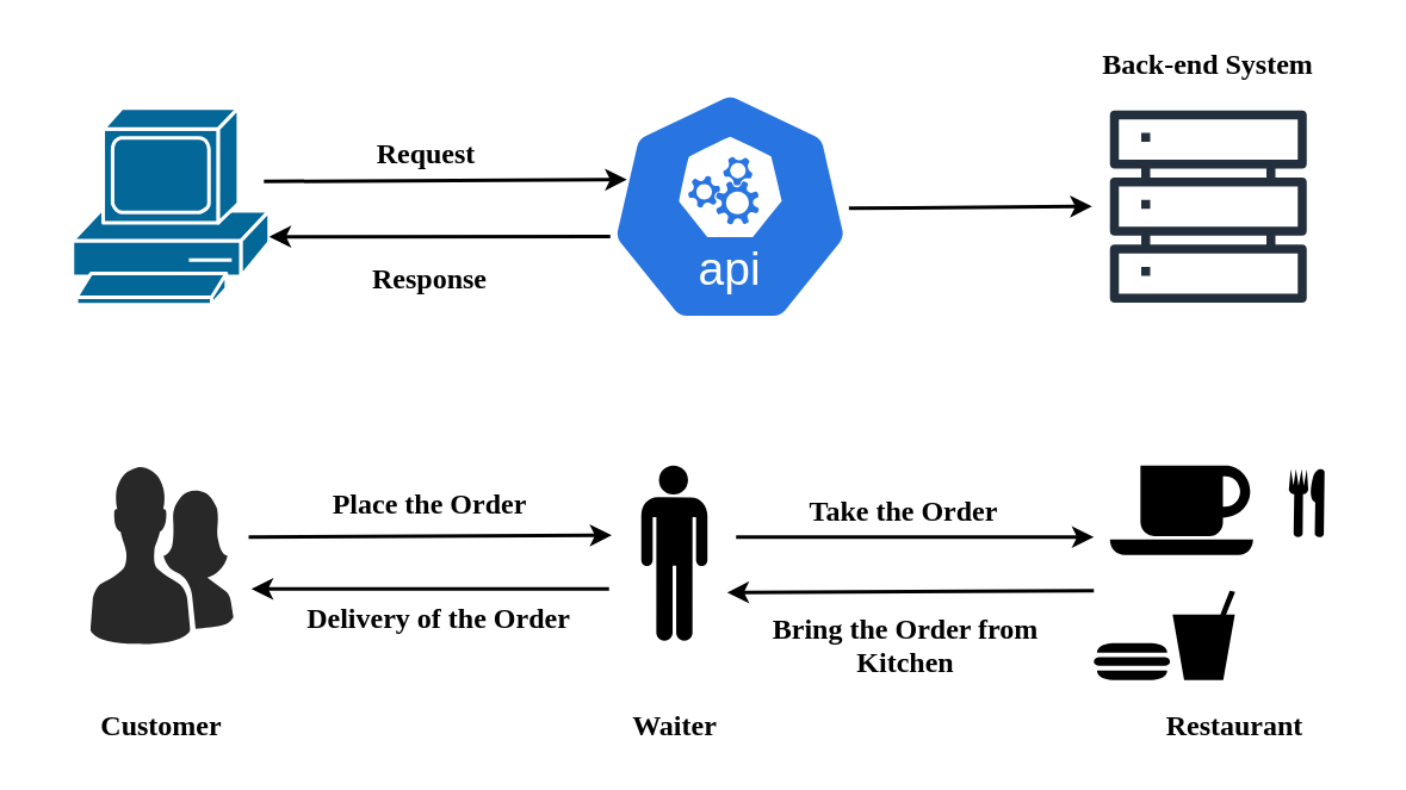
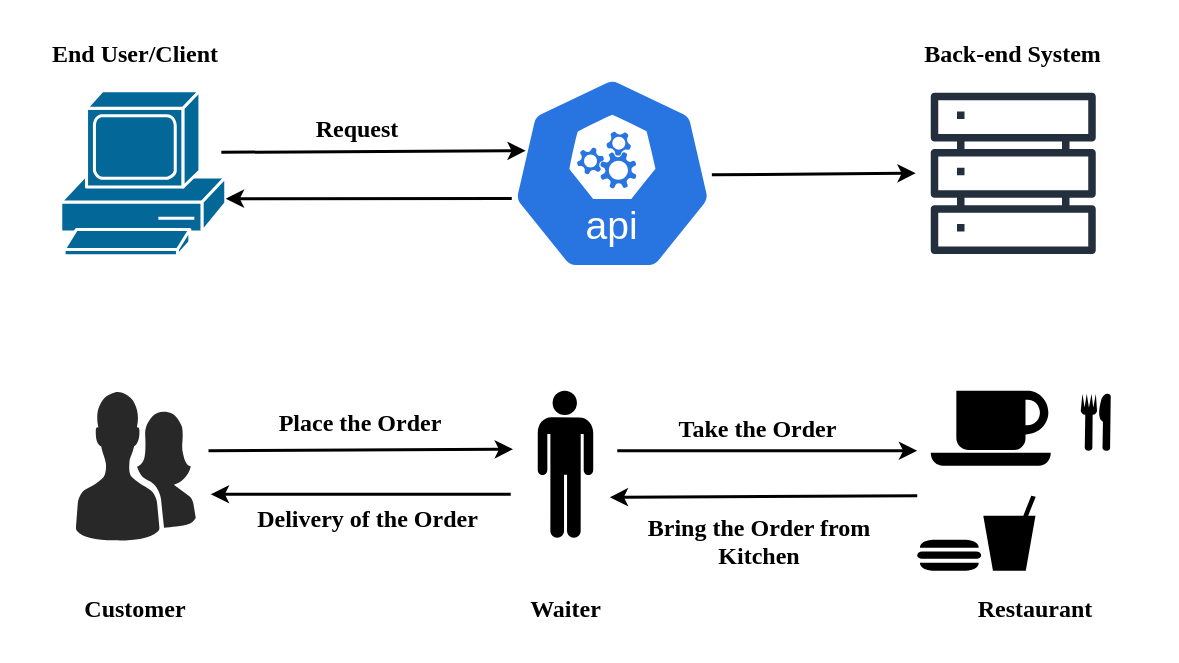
  <mxCell id="0" />
  <mxCell id="1" parent="0" />
  <mxCell id="2" value="" style="shape=mxgraph.cisco.computers_and_peripherals.pc;html=1;pointerEvents=1;dashed=0;fillColor=#036897;strokeColor=#ffffff;strokeWidth=2;verticalLabelPosition=bottom;verticalAlign=top;align=center;outlineConnect=0;" vertex="1" parent="1"><mxGeometry x="40" y="60" width="110" height="110" as="geometry" /></mxCell>
  <mxCell id="3" value="" style="aspect=fixed;sketch=0;html=1;dashed=0;whitespace=wrap;verticalLabelPosition=bottom;verticalAlign=top;fillColor=#2875E2;strokeColor=#ffffff;points=[[0.005,0.63,0],[0.1,0.2,0],[0.9,0.2,0],[0.5,0,0],[0.995,0.63,0],[0.72,0.99,0],[0.5,1,0],[0.28,0.99,0]];shape=mxgraph.kubernetes.icon2;kubernetesLabel=1;prIcon=api" vertex="1" parent="1"><mxGeometry x="340" y="50" width="135.42" height="130" as="geometry" /></mxCell>
  <mxCell id="4" value="" style="sketch=0;outlineConnect=0;fontColor=#232F3E;gradientColor=none;fillColor=#232F3D;strokeColor=none;dashed=0;verticalLabelPosition=bottom;verticalAlign=top;align=center;html=1;fontSize=12;fontStyle=0;aspect=fixed;pointerEvents=1;shape=mxgraph.aws4.servers;" vertex="1" parent="1"><mxGeometry x="620" y="60" width="110" height="110" as="geometry" /></mxCell>
  <mxCell id="5" value="" style="endArrow=classic;html=1;rounded=0;exitX=0.973;exitY=0.373;exitDx=0;exitDy=0;exitPerimeter=0;strokeWidth=2;" edge="1" parent="1" source="2"><mxGeometry width="50" height="50" relative="1" as="geometry"><mxPoint x="160" y="100" as="sourcePoint" /><mxPoint x="350" y="100" as="targetPoint" /></mxGeometry></mxCell>
  <mxCell id="6" value="" style="endArrow=classic;html=1;rounded=0;exitX=0.005;exitY=0.63;exitDx=0;exitDy=0;exitPerimeter=0;strokeWidth=2;entryX=1;entryY=0.654;entryDx=0;entryDy=0;entryPerimeter=0;" edge="1" parent="1" source="3" target="2"><mxGeometry width="50" height="50" relative="1" as="geometry"><mxPoint x="100" y="281" as="sourcePoint" /><mxPoint x="303" y="280" as="targetPoint" /></mxGeometry></mxCell>
  <mxCell id="7" value="&lt;font style=&quot;font-size: 16px;&quot; face=&quot;Times New Roman&quot;&gt;&lt;b&gt;Request&amp;nbsp;&lt;/b&gt;&lt;/font&gt;" style="text;html=1;align=center;verticalAlign=middle;whiteSpace=wrap;rounded=0;" vertex="1" parent="1"><mxGeometry x="210" y="70" width="60" height="30" as="geometry" /></mxCell>
- <mxCell id="8" value="&lt;font style=&quot;font-size: 16px;&quot; face=&quot;Times New Roman&quot;&gt;&lt;b&gt;Response&lt;/b&gt;&lt;/font&gt;" style="text;html=1;align=center;verticalAlign=middle;whiteSpace=wrap;rounded=0;" vertex="1" parent="1"><mxGeometry x="210" y="140" width="60" height="30" as="geometry" /></mxCell>
  <mxCell id="9" value="" style="endArrow=classic;html=1;rounded=0;exitX=0.99;exitY=0.508;exitDx=0;exitDy=0;exitPerimeter=0;strokeWidth=2;" edge="1" parent="1" source="3"><mxGeometry width="50" height="50" relative="1" as="geometry"><mxPoint x="490" y="115.5" as="sourcePoint" /><mxPoint x="610" y="115" as="targetPoint" /></mxGeometry></mxCell>
  <mxCell id="10" value="&lt;font style=&quot;font-size: 16px;&quot; face=&quot;Times New Roman&quot;&gt;&lt;b&gt;Back-end System&lt;/b&gt;&lt;/font&gt;" style="text;html=1;align=center;verticalAlign=middle;whiteSpace=wrap;rounded=0;" vertex="1" parent="1"><mxGeometry x="605" y="20" width="140" height="30" as="geometry" /></mxCell>
+ <mxCell id="11" value="&lt;font style=&quot;font-size: 16px;&quot; face=&quot;Times New Roman&quot;&gt;&lt;b&gt;End User/Client&lt;/b&gt;&lt;/font&gt;" style="text;html=1;align=center;verticalAlign=middle;whiteSpace=wrap;rounded=0;" vertex="1" parent="1"><mxGeometry x="20" y="20" width="140" height="30" as="geometry" /></mxCell>
  <mxCell id="12" value="" style="verticalLabelPosition=bottom;sketch=0;html=1;fillColor=#282828;strokeColor=none;verticalAlign=top;pointerEvents=1;align=center;shape=mxgraph.cisco_safe.people_places_things_icons.icon2;" vertex="1" parent="1"><mxGeometry x="50" y="260" width="80" height="100" as="geometry" /></mxCell>
  <mxCell id="13" value="" style="shape=mxgraph.signs.people.man_1;html=1;pointerEvents=1;fillColor=#000000;strokeColor=none;verticalLabelPosition=bottom;verticalAlign=top;align=center;" vertex="1" parent="1"><mxGeometry x="358" y="260" width="37" height="98" as="geometry" /></mxCell>
  <mxCell id="14" value="" style="shape=mxgraph.signs.food.coffee;html=1;pointerEvents=1;fillColor=#000000;strokeColor=none;verticalLabelPosition=bottom;verticalAlign=top;align=center;" vertex="1" parent="1"><mxGeometry x="620" y="260" width="80" height="50" as="geometry" /></mxCell>
  <mxCell id="15" value="" style="shape=mxgraph.signs.food.restaurant_1;html=1;pointerEvents=1;fillColor=#000000;strokeColor=none;verticalLabelPosition=bottom;verticalAlign=top;align=center;" vertex="1" parent="1"><mxGeometry x="720" y="262" width="20" height="38" as="geometry" /></mxCell>
  <mxCell id="16" value="" style="shape=mxgraph.signs.food.fast_food;html=1;pointerEvents=1;fillColor=#000000;strokeColor=none;verticalLabelPosition=bottom;verticalAlign=top;align=center;" vertex="1" parent="1"><mxGeometry x="611" y="330" width="79" height="50" as="geometry" /></mxCell>
  <mxCell id="17" value="" style="shape=image;html=1;verticalAlign=top;verticalLabelPosition=bottom;labelBackgroundColor=#ffffff;imageAspect=0;aspect=fixed;image=https://cdn1.iconfinder.com/data/icons/birthday-58/32/Icon-Extra-01-128.png" vertex="1" parent="1"><mxGeometry x="696" y="321" width="68" height="68" as="geometry" /></mxCell>
  <mxCell id="18" value="" style="endArrow=classic;html=1;rounded=0;exitX=0.973;exitY=0.373;exitDx=0;exitDy=0;exitPerimeter=0;strokeWidth=2;" edge="1" parent="1"><mxGeometry width="50" height="50" relative="1" as="geometry"><mxPoint x="138.5" y="300" as="sourcePoint" /><mxPoint x="341.5" y="299" as="targetPoint" /></mxGeometry></mxCell>
  <mxCell id="19" value="" style="endArrow=classic;html=1;rounded=0;exitX=0.005;exitY=0.63;exitDx=0;exitDy=0;exitPerimeter=0;strokeWidth=2;" edge="1" parent="1"><mxGeometry width="50" height="50" relative="1" as="geometry"><mxPoint x="340" y="329" as="sourcePoint" /><mxPoint x="140" y="329" as="targetPoint" /></mxGeometry></mxCell>
  <mxCell id="20" value="&lt;font style=&quot;font-size: 16px;&quot; face=&quot;Times New Roman&quot;&gt;&lt;b&gt;Customer&lt;/b&gt;&lt;/font&gt;" style="text;html=1;align=center;verticalAlign=middle;whiteSpace=wrap;rounded=0;" vertex="1" parent="1"><mxGeometry x="20" y="390" width="140" height="30" as="geometry" /></mxCell>
  <mxCell id="21" value="&lt;font style=&quot;font-size: 16px;&quot; face=&quot;Times New Roman&quot;&gt;&lt;b&gt;Waiter&lt;/b&gt;&lt;/font&gt;" style="text;html=1;align=center;verticalAlign=middle;whiteSpace=wrap;rounded=0;" vertex="1" parent="1"><mxGeometry x="306.5" y="390" width="140" height="30" as="geometry" /></mxCell>
  <mxCell id="22" value="&lt;font face=&quot;Times New Roman&quot;&gt;&lt;span style=&quot;font-size: 16px;&quot;&gt;&lt;b&gt;Restaurant&lt;/b&gt;&lt;/span&gt;&lt;/font&gt;" style="text;html=1;align=center;verticalAlign=middle;whiteSpace=wrap;rounded=0;" vertex="1" parent="1"><mxGeometry x="620" y="390" width="140" height="30" as="geometry" /></mxCell>
  <mxCell id="23" value="" style="endArrow=classic;html=1;rounded=0;exitX=0.99;exitY=0.508;exitDx=0;exitDy=0;exitPerimeter=0;strokeWidth=2;" edge="1" parent="1"><mxGeometry width="50" height="50" relative="1" as="geometry"><mxPoint x="411" y="300" as="sourcePoint" /><mxPoint x="611" y="300" as="targetPoint" /></mxGeometry></mxCell>
  <mxCell id="24" value="&lt;font style=&quot;font-size: 16px;&quot; face=&quot;Times New Roman&quot;&gt;&lt;b&gt;Place the Order&lt;/b&gt;&lt;/font&gt;" style="text;html=1;align=center;verticalAlign=middle;whiteSpace=wrap;rounded=0;" vertex="1" parent="1"><mxGeometry x="175" y="266" width="130" height="30" as="geometry" /></mxCell>
  <mxCell id="25" value="&lt;font style=&quot;font-size: 16px;&quot; face=&quot;Times New Roman&quot;&gt;&lt;b&gt;Delivery of the Order&lt;/b&gt;&lt;/font&gt;" style="text;html=1;align=center;verticalAlign=middle;whiteSpace=wrap;rounded=0;" vertex="1" parent="1"><mxGeometry x="165" y="330" width="160" height="30" as="geometry" /></mxCell>
  <mxCell id="26" value="" style="endArrow=classic;html=1;rounded=0;exitX=0.005;exitY=0.63;exitDx=0;exitDy=0;exitPerimeter=0;strokeWidth=2;" edge="1" parent="1"><mxGeometry width="50" height="50" relative="1" as="geometry"><mxPoint x="611" y="330" as="sourcePoint" /><mxPoint x="406" y="331" as="targetPoint" /></mxGeometry></mxCell>
  <mxCell id="27" value="&lt;font style=&quot;font-size: 16px;&quot; face=&quot;Times New Roman&quot;&gt;&lt;b&gt;Take the Order&lt;/b&gt;&lt;/font&gt;" style="text;html=1;align=center;verticalAlign=middle;whiteSpace=wrap;rounded=0;" vertex="1" parent="1"><mxGeometry x="440" y="270" width="130" height="30" as="geometry" /></mxCell>
  <mxCell id="28" value="&lt;div style=&quot;text-align: center;&quot;&gt;&lt;span style=&quot;background-color: initial; font-size: 16px;&quot;&gt;&lt;font face=&quot;Times New Roman&quot;&gt;&lt;b&gt;Bring the Order from Kitchen&lt;/b&gt;&lt;/font&gt;&lt;/span&gt;&lt;/div&gt;" style="text;whiteSpace=wrap;html=1;" vertex="1" parent="1"><mxGeometry x="410" y="335" width="190" height="40" as="geometry" /></mxCell>
